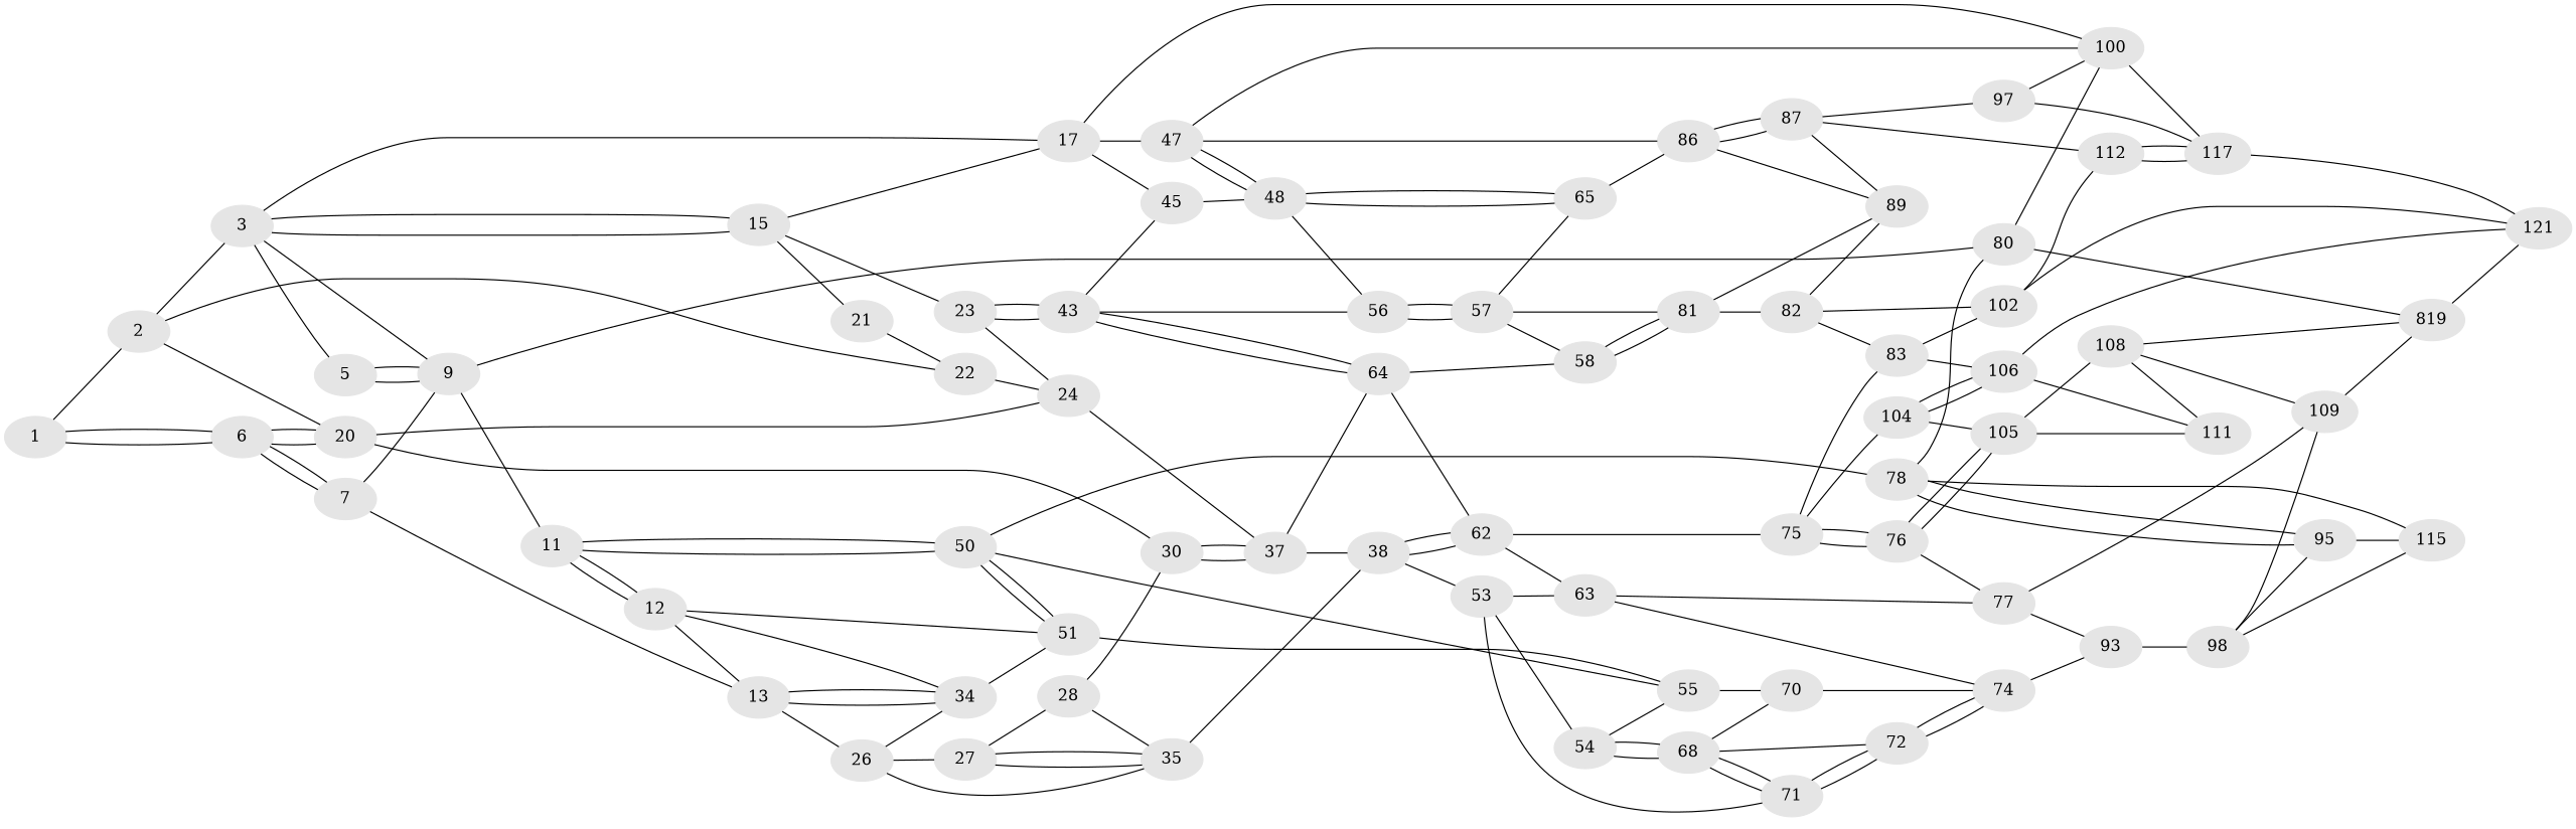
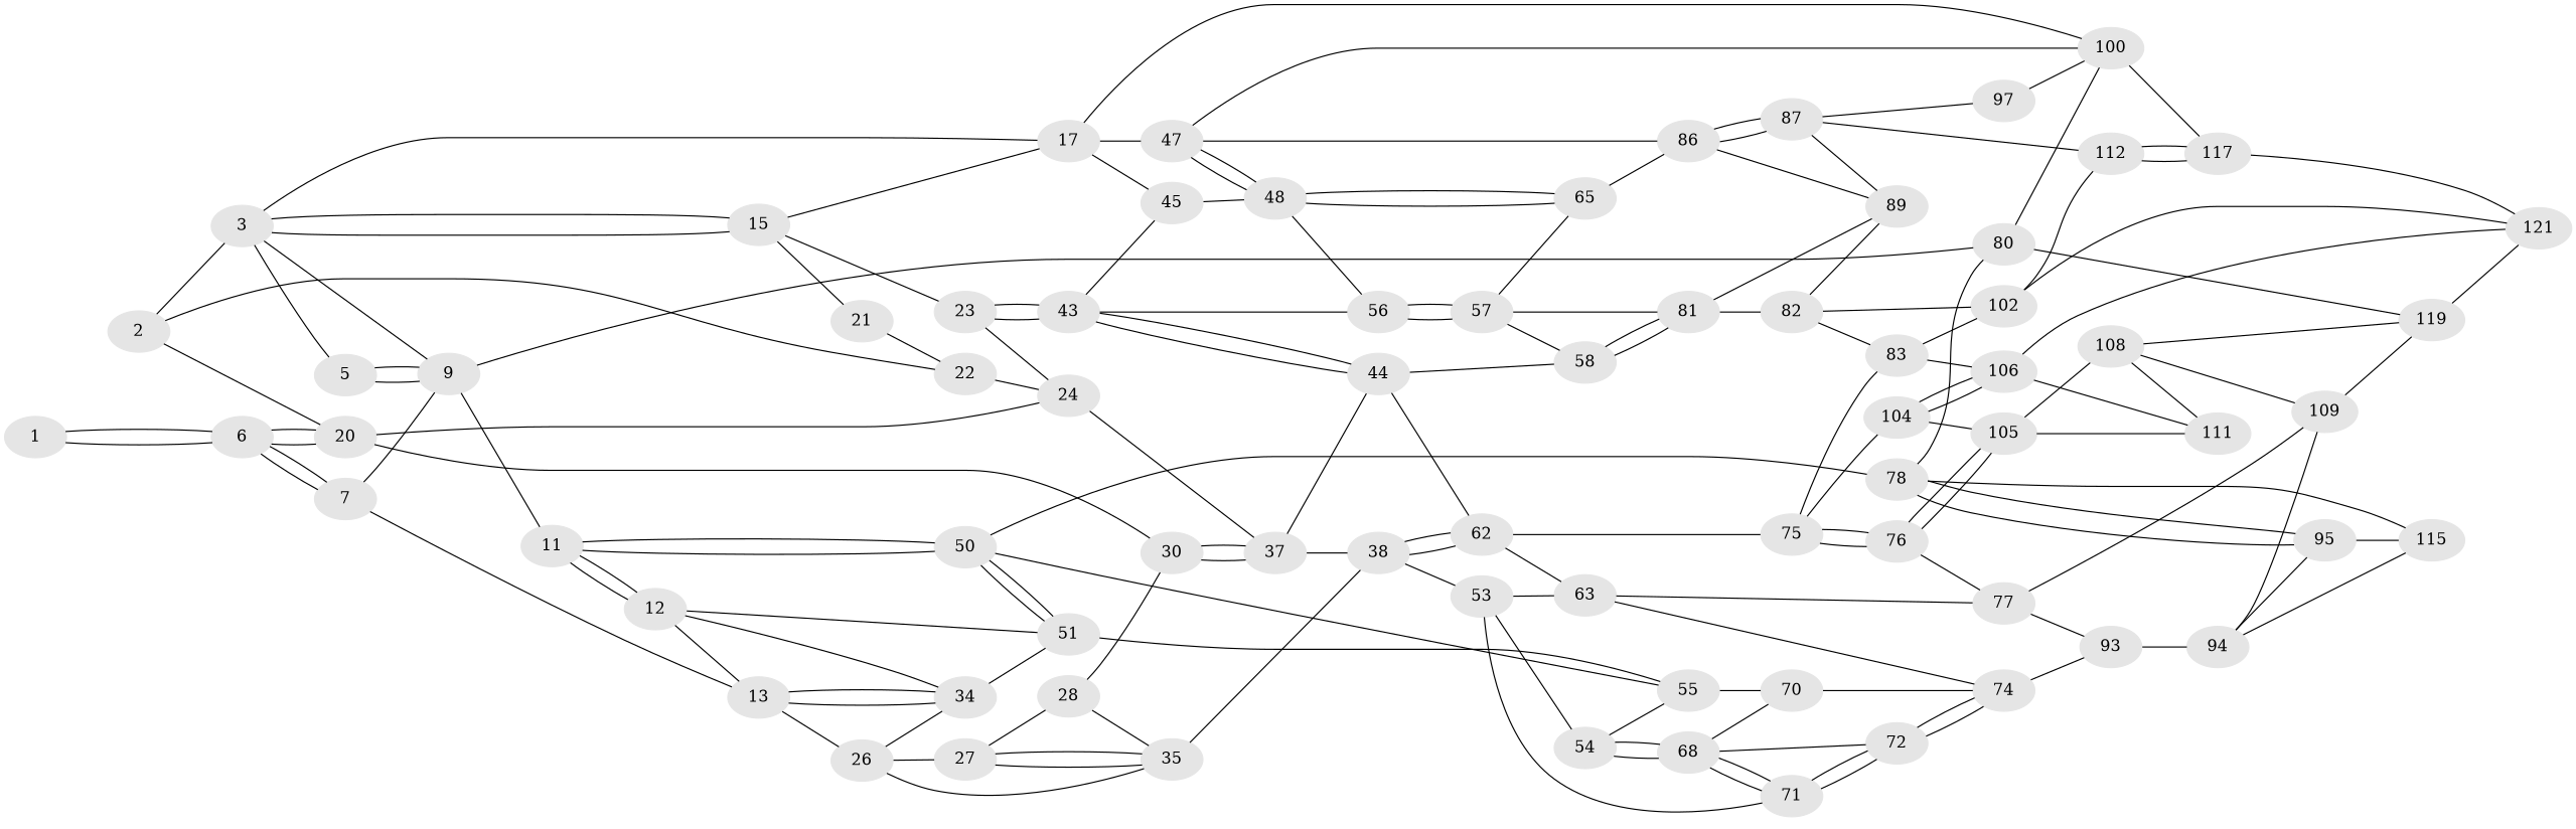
  graph {
    rankdir=LR
    node [color=gray90 style=filled]
    2 [super="+19"]
    1
    6
    3 [super="+4"]
    20 [super="+29"]
    22 [super="+25"]
    7 [super="+8"]
    5
    9 [super="+10"]
    15 [super="+16"]
    17 [super="+18"]
    24 [super="+32"]
    30
    11
    80
    21
    23
    45
    47 [super="+92"]
    100 [super="+101"]
    13 [super="+14"]
    34 [super="+41"]
    26 [super="+33"]
    12 [super="+42"]
    50 [super="+61"]
-   119 [super="+120" label=819]
+   119 [super="+120"]
    51 [super="+52"]
    55 [super="+60"]
    78 [super="+79"]
    27
    35 [super="+36"]
    43 [super="+46"]
    48 [super="+49"]
    86 [super="+91"]
    117 [super="+123"]
    37 [super="+40"]
-   44 [super="+59" label=64]
+   44 [super="+59"]
    56
    38 [super="+39"]
    28 [super="+31"]
    53 [super="+64"]
    62 [super="+67"]
    58
    54
    63 [super="+73"]
    71
    75 [super="+84"]
    57 [super="+66"]
    81 [super="+85"]
    65
    89
    87 [super="+88"]
    70
    95
    115
    68 [super="+69"]
    74 [super="+90"]
    77 [super="+96"]
    72
    82 [super="+99"]
    76
    83 [super="+103"]
    104
    93
    109 [super="+116"]
-   94 [super="+114" label=98]
+   94 [super="+114"]
    105 [super="+107"]
    102 [super="+113"]
    106 [super="+110"]
    108 [super="+118"]
    111
    121 [super="+122"]
    112
    97 [super="+98"]
    2 -- 3
    2 -- 20
    2 -- 22
-   1 -- 2
    1 -- 6
    1 -- 6
    6 -- 20
    6 -- 20
    6 -- 7
    6 -- 7
    3 -- 5
    3 -- 9
    3 -- 15
    3 -- 15
    3 -- 17
    20 -- 24
    20 -- 30
    22 -- 24
    7 -- 9
    7 -- 13
    5 -- 9
    5 -- 9
    9 -- 11
    9 -- 80
    15 -- 17
    15 -- 21
    15 -- 23
    17 -- 45
    17 -- 47
    17 -- 100
    24 -- 37
    30 -- 37
    30 -- 37
    11 -- 12
    11 -- 12
    11 -- 50
    11 -- 50
    80 -- 100
    80 -- 119
    21 -- 22 [weight=2]
    23 -- 24
    23 -- 43
    23 -- 43
    45 -- 48
    47 -- 100
    47 -- 48
    47 -- 48
    47 -- 86
    100 -- 117
    13 -- 34
    13 -- 34
    13 -- 26
    34 -- 51
    26 -- 34
    26 -- 27
    26 -- 35
    12 -- 13
    12 -- 34
    12 -- 51
    50 -- 51
    50 -- 51
    50 -- 55
    50 -- 78
    119 -- 121
    51 -- 55
    55 -- 70
    78 -- 80
    78 -- 95
    78 -- 95
    78 -- 115
    27 -- 35
    27 -- 35
    27 -- 28
    35 -- 38
    43 -- 45
    43 -- 44
    43 -- 44
    43 -- 56
    48 -- 56
    48 -- 65
    48 -- 65
    86 -- 89
    86 -- 87
    86 -- 87
    117 -- 121
    37 -- 44
    37 -- 38
    44 -- 62
    44 -- 58
    56 -- 57
    56 -- 57
    38 -- 53
    38 -- 62
    38 -- 62
    28 -- 30
    28 -- 35
    53 -- 54
    53 -- 63
    53 -- 71
    62 -- 63
    62 -- 75
    58 -- 81
    58 -- 81
    54 -- 55
    54 -- 68
    54 -- 68
    63 -- 74
    63 -- 77
    71 -- 72
    71 -- 72
    75 -- 76
    75 -- 76
    75 -- 83
    75 -- 104
    57 -- 58
    57 -- 81
    57 -- 65
    81 -- 89
    81 -- 82
    65 -- 86
    87 -- 89
    87 -- 112
    87 -- 97
    70 -- 74
    95 -- 115
    68 -- 71
    68 -- 71
    68 -- 70
    68 -- 72
    74 -- 93
    77 -- 93
    77 -- 109
    72 -- 74
    72 -- 74
    82 -- 89
    82 -- 83
    82 -- 102
    76 -- 77
    76 -- 105
    76 -- 105
    83 -- 102
    83 -- 106
    104 -- 105
    104 -- 106
    104 -- 106
    93 -- 94
    109 -- 119
    94 -- 95
    94 -- 115
    94 -- 109
    105 -- 108
    105 -- 111
    102 -- 121
    102 -- 112
    106 -- 111
    106 -- 121
    108 -- 119
    108 -- 109
    108 -- 111
    112 -- 117
    112 -- 117
    97 -- 100
-   97 -- 117
  }
